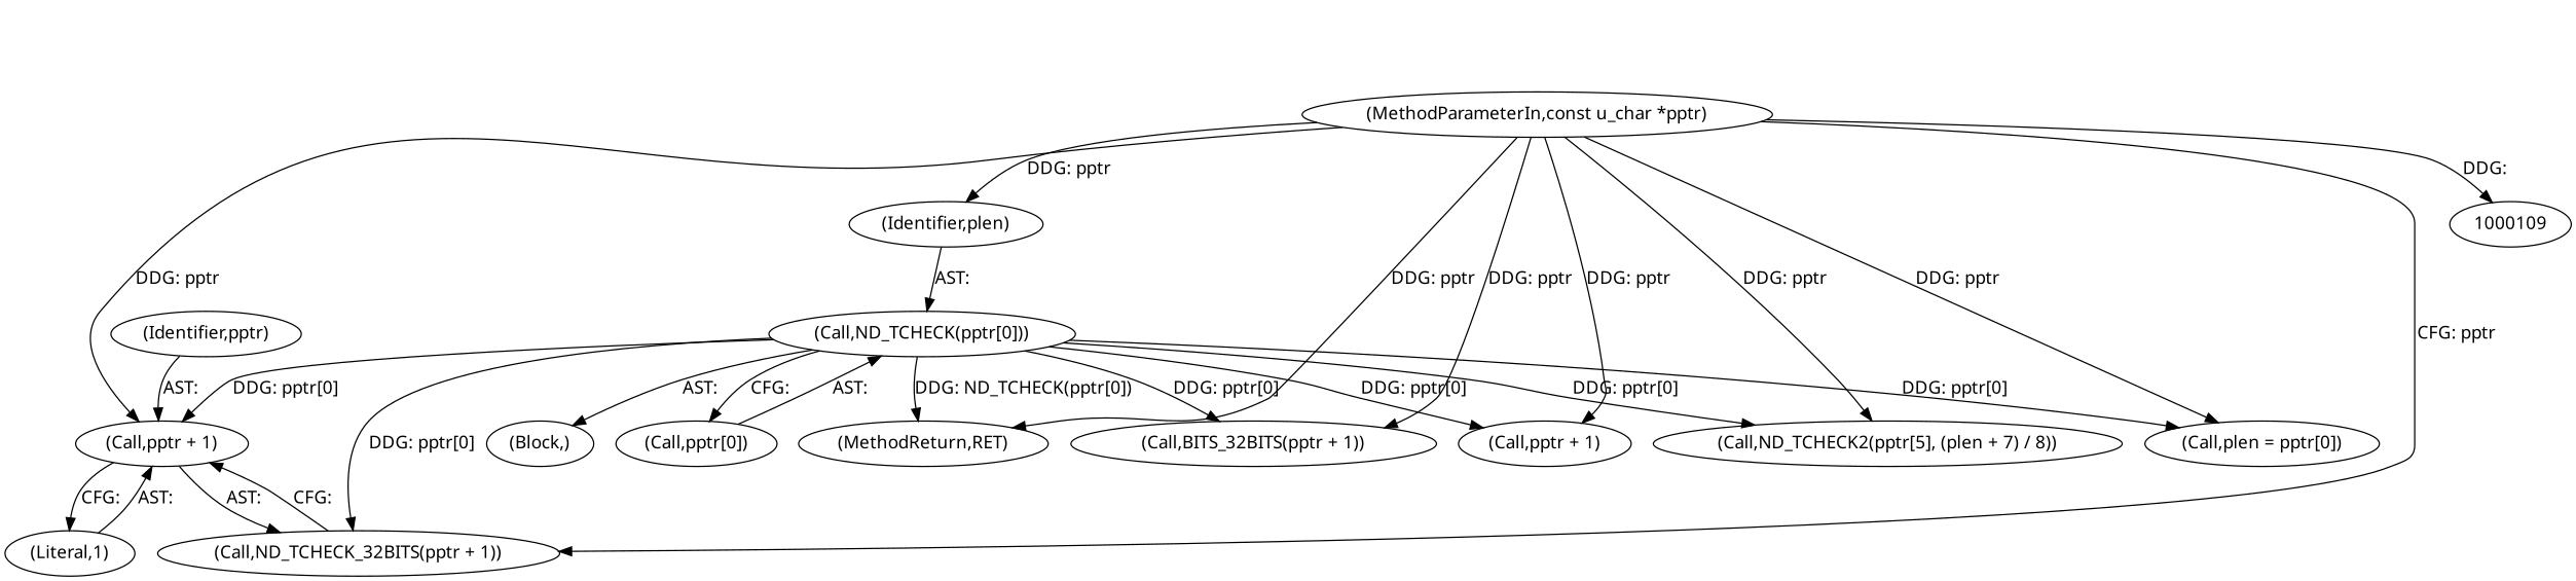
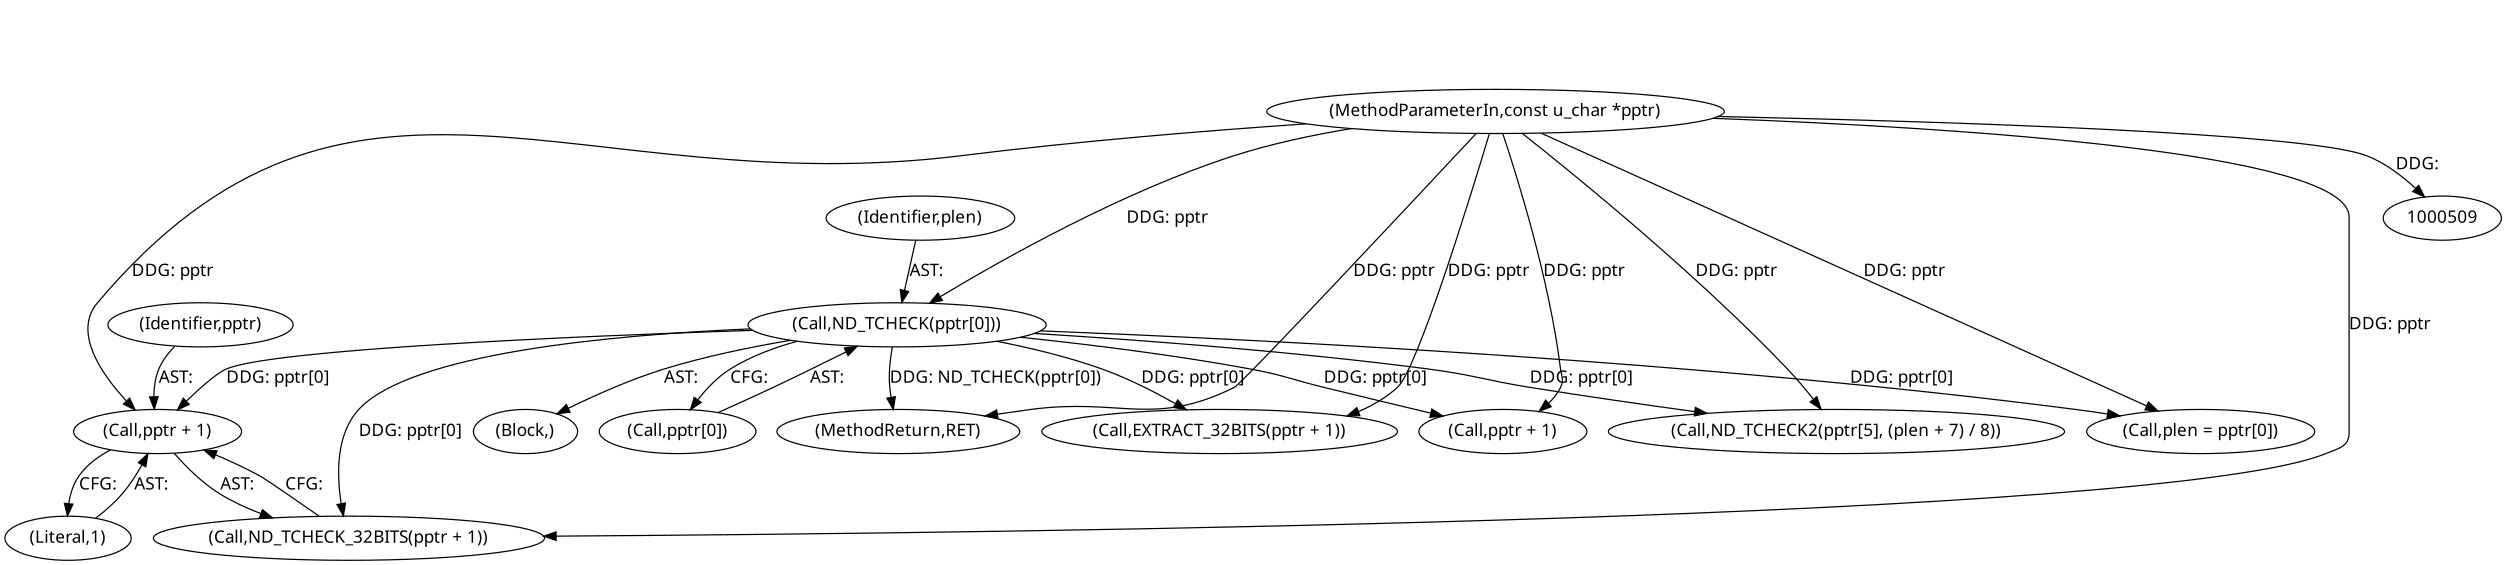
  digraph {
    fontname="Noto Sans"
    node [fontname="Noto Sans"]
    edge [fontname="Noto Sans"]
    n1 [label="(Call,pptr + 1)"]
    n2 [label="(Call,ND_TCHECK_32BITS(pptr + 1))"]
    n3 [label="(Literal,1)"]
    n4 [label="(MethodParameterIn,const u_char *pptr)"]
    n5 [label="(Call,ND_TCHECK(pptr[0]))"]
    n6 [label="(MethodReturn,RET)"]
    n7 [label="(Call,plen = pptr[0])"]
-   n8 [label="(Call,BITS_32BITS(pptr + 1))"]
+   n8 [label="(Call,EXTRACT_32BITS(pptr + 1))"]
    n9 [label="(Call,ND_TCHECK2(pptr[5], (plen + 7) / 8))"]
    n10 [label="(Call,pptr + 1)"]
-   1000109
+   1000109 [label=1000509]
    n12 [label="(Block,)"]
    n13 [label="(Call,pptr[0])"]
    n14 [label="(Identifier,pptr)"]
    n15 [label="(Identifier,plen)"]
    n1 -> n2 [label="AST: "]
    n1 -> n3 [label="CFG: "]
    n2 -> n1 [label="CFG: "]
    n3 -> n1 [label="AST: "]
    n4 -> n1 [label="DDG: pptr"]
-   n4 -> n2 [label="CFG: pptr"]
-   n4 -> n15 [label="DDG: pptr"]
+   n4 -> n2 [label="DDG: pptr"]
+   n4 -> n5 [label="DDG: pptr"]
    n4 -> n6 [label="DDG: pptr"]
    n4 -> n7 [label="DDG: pptr"]
    n4 -> n8 [label="DDG: pptr"]
    n4 -> n9 [label="DDG: pptr"]
    n4 -> n10 [label="DDG: pptr"]
    n4 -> 1000109 [label="DDG: "]
    n5 -> n1 [label="DDG: pptr[0]"]
    n5 -> n2 [label="DDG: pptr[0]"]
    n5 -> n6 [label="DDG: ND_TCHECK(pptr[0])"]
    n5 -> n7 [label="DDG: pptr[0]"]
    n5 -> n8 [label="DDG: pptr[0]"]
    n5 -> n9 [label="DDG: pptr[0]"]
    n5 -> n10 [label="DDG: pptr[0]"]
    n5 -> n12 [label="AST: "]
    n5 -> n13 [label="CFG: "]
    n13 -> n5 [label="AST: "]
    n14 -> n1 [label="AST: "]
    n15 -> n5 [label="AST: "]
  }
